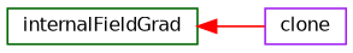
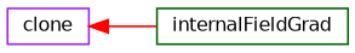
  digraph {
    rankdir=LR
    node [fillcolor=white fontname=Helvetica fontsize=10 shape=record style=filled]
    n1 [color=darkgreen fontcolor=black height=0.2 label=internalFieldGrad width=0.4]
    n2 [color=purple height=0.2 label=clone width=0.4]
-   n1 -> n2 [color=red dir=back fontname=Helvetica fontsize=10 labelfontname=Helvetica labelfontsize=10 style=solid]
+   n2 -> n1 [color=red dir=back fontname=Helvetica fontsize=10 labelfontname=Helvetica labelfontsize=10 style=solid]
  }
